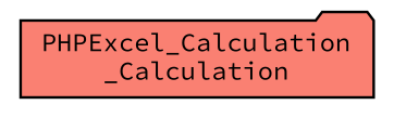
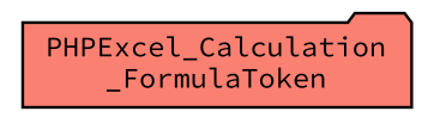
  digraph {
    rankdir=LR
    fontname="Source Code Pro"
-   n1 [color=black fillcolor=salmon fontname="Source Code Pro" fontsize=10 height=0.2 label="PHPExcel_Calculation\l_Calculation" shape=folder style=filled width=0.4]
+   n1 [color=black fillcolor=salmon fontname="Source Code Pro" fontsize=10 height=0.2 label="PHPExcel_Calculation\l_FormulaToken" shape=folder style=filled width=0.4]
  }
